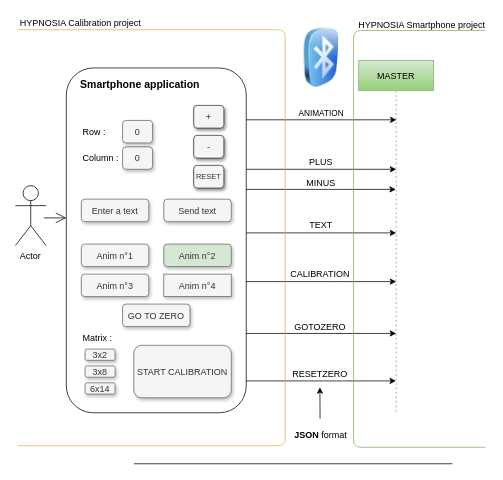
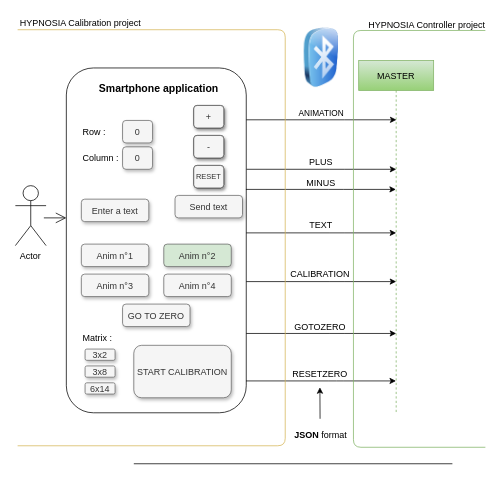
  <mxCell id="0" />
  <mxCell id="1" parent="0" />
  <mxCell id="2" value="MASTER" style="shape=umlLifeline;perimeter=lifelinePerimeter;container=1;collapsible=0;recursiveResize=0;outlineConnect=0;fillColor=#d5e8d4;strokeColor=#82b366;gradientColor=#97d077;" parent="1" vertex="1"><mxGeometry x="478" y="80" width="100" height="470" as="geometry" /></mxCell>
  <mxCell id="3" value="" style="image;labelBackgroundColor=#ffffff;image=img/lib/clip_art/general/Bluetooth_128x128.png" parent="1" vertex="1"><mxGeometry x="388" y="36" width="80" height="80" as="geometry" /></mxCell>
  <mxCell id="4" value="" style="endArrow=classic;" parent="1" edge="1"><mxGeometry width="50" height="50" relative="1" as="geometry"><mxPoint x="327.663" y="159.17" as="sourcePoint" /><mxPoint x="528.33" y="159.17" as="targetPoint" /><Array as="points"><mxPoint x="448.83" y="159.17" /></Array></mxGeometry></mxCell>
  <mxCell id="5" value="ANIMATION" style="edgeLabel;align=center;verticalAlign=middle;resizable=0;points=[];" parent="4" vertex="1" connectable="0"><mxGeometry x="-0.2" relative="1" as="geometry"><mxPoint x="20.19" y="-10" as="offset" /></mxGeometry></mxCell>
  <mxCell id="6" value="" style="endArrow=classic;" parent="1" edge="1"><mxGeometry width="50" height="50" relative="1" as="geometry"><mxPoint x="328.1" y="225.17" as="sourcePoint" /><mxPoint x="528.1" y="225.17" as="targetPoint" /><Array as="points"><mxPoint x="448.6" y="225.17" /></Array></mxGeometry></mxCell>
  <mxCell id="7" value="" style="rounded=1;" parent="1" vertex="1"><mxGeometry x="88" y="90" width="240" height="460" as="geometry" /></mxCell>
  <mxCell id="8" value="Enter a text" style="rounded=1;shadow=1;glass=0;comic=0;fillColor=#f5f5f5;strokeColor=#666666;fontColor=#333333;" parent="1" vertex="1"><mxGeometry x="108" y="265" width="90" height="30" as="geometry" /></mxCell>
- <mxCell id="9" value="Send text" style="rounded=1;shadow=1;glass=0;comic=0;fillColor=#f5f5f5;strokeColor=#666666;fontColor=#333333;" parent="1" vertex="1"><mxGeometry x="218" y="265" width="90" height="30" as="geometry" /></mxCell>
+ <mxCell id="9" value="Send text" style="rounded=1;shadow=1;glass=0;comic=0;fillColor=#f5f5f5;strokeColor=#666666;fontColor=#333333;" parent="1" vertex="1"><mxGeometry x="233" y="260" width="90" height="30" as="geometry" /></mxCell>
  <mxCell id="10" value="Anim n°1" style="rounded=1;shadow=1;glass=0;comic=0;fillColor=#f5f5f5;strokeColor=#666666;fontColor=#333333;" parent="1" vertex="1"><mxGeometry x="108" y="325" width="90" height="30" as="geometry" /></mxCell>
  <mxCell id="11" value="Anim n°3" style="rounded=1;shadow=1;glass=0;comic=0;fillColor=#f5f5f5;strokeColor=#666666;fontColor=#333333;" parent="1" vertex="1"><mxGeometry x="108" y="365" width="90" height="30" as="geometry" /></mxCell>
  <mxCell id="12" value="Anim n°2" style="rounded=1;shadow=1;glass=0;comic=0;fillColor=#d5e8d4;strokeColor=#666666;fontColor=#333333;" parent="1" vertex="1"><mxGeometry x="218" y="325" width="90" height="30" as="geometry" /></mxCell>
- <mxCell id="13" value="Anim n°4" style="shadow=1;glass=0;comic=0;fillColor=#f5f5f5;strokeColor=#666666;fontColor=#333333;rounded=0;" parent="1" vertex="1"><mxGeometry x="218" y="365" width="90" height="30" as="geometry" /></mxCell>
+ <mxCell id="13" value="Anim n°4" style="rounded=1;shadow=1;glass=0;comic=0;fillColor=#f5f5f5;strokeColor=#666666;fontColor=#333333;" parent="1" vertex="1"><mxGeometry x="218" y="365" width="90" height="30" as="geometry" /></mxCell>
  <mxCell id="14" value="+" style="rounded=1;whiteSpace=wrap;html=1;shadow=1;glass=0;comic=0;" parent="1" vertex="1"><mxGeometry x="258" y="140" width="40" height="30" as="geometry" /></mxCell>
  <mxCell id="15" value="" style="endArrow=open;endFill=1;endSize=12;html=1;" parent="1" edge="1"><mxGeometry width="160" relative="1" as="geometry"><mxPoint x="58" y="290" as="sourcePoint" /><mxPoint x="88" y="290" as="targetPoint" /></mxGeometry></mxCell>
  <mxCell id="16" value="0" style="rounded=1;shadow=1;glass=0;comic=0;fillColor=#f5f5f5;strokeColor=#666666;fontColor=#333333;" parent="1" vertex="1"><mxGeometry x="163" y="195.17" width="40" height="30" as="geometry" /></mxCell>
  <mxCell id="17" value="0" style="rounded=1;shadow=1;glass=0;comic=0;fillColor=#f5f5f5;strokeColor=#666666;fontColor=#333333;" parent="1" vertex="1"><mxGeometry x="163" y="160" width="40" height="30" as="geometry" /></mxCell>
  <mxCell id="18" value="-" style="rounded=1;whiteSpace=wrap;html=1;shadow=1;glass=0;comic=0;" parent="1" vertex="1"><mxGeometry x="258" y="180" width="40" height="30" as="geometry" /></mxCell>
  <mxCell id="19" value="&lt;font style=&quot;font-size: 11px&quot;&gt;RESET&lt;/font&gt;" style="rounded=1;whiteSpace=wrap;html=1;shadow=1;glass=0;comic=0;" parent="1" vertex="1"><mxGeometry x="258" y="220" width="40" height="30" as="geometry" /></mxCell>
  <mxCell id="20" value="GO TO ZERO" style="rounded=1;shadow=1;glass=0;comic=0;fillColor=#f5f5f5;strokeColor=#666666;fontColor=#333333;" parent="1" vertex="1"><mxGeometry x="163" y="405" width="90" height="30" as="geometry" /></mxCell>
  <mxCell id="21" value="START CALIBRATION" style="rounded=1;shadow=1;glass=0;comic=0;fillColor=#f5f5f5;strokeColor=#666666;fontColor=#333333;" parent="1" vertex="1"><mxGeometry x="178" y="460" width="130" height="70" as="geometry" /></mxCell>
  <mxCell id="22" value="3x8" style="rounded=1;shadow=1;glass=0;comic=0;fillColor=#f5f5f5;strokeColor=#666666;fontColor=#333333;" parent="1" vertex="1"><mxGeometry x="113" y="487.5" width="40" height="15" as="geometry" /></mxCell>
  <mxCell id="23" value="3x2" style="rounded=1;shadow=1;glass=0;comic=0;fillColor=#f5f5f5;strokeColor=#666666;fontColor=#333333;" parent="1" vertex="1"><mxGeometry x="113" y="465" width="40" height="15" as="geometry" /></mxCell>
  <mxCell id="24" value="6x14" style="rounded=1;shadow=1;glass=0;comic=0;fillColor=#f5f5f5;strokeColor=#666666;fontColor=#333333;" parent="1" vertex="1"><mxGeometry x="113" y="510" width="40" height="15" as="geometry" /></mxCell>
  <mxCell id="25" value="+" style="rounded=1;shadow=1;glass=0;comic=0;fillColor=#f5f5f5;strokeColor=#666666;fontColor=#333333;" parent="1" vertex="1"><mxGeometry x="258" y="140" width="40" height="30" as="geometry" /></mxCell>
  <mxCell id="26" value="-" style="rounded=1;shadow=1;glass=0;comic=0;fillColor=#f5f5f5;strokeColor=#666666;fontColor=#333333;" parent="1" vertex="1"><mxGeometry x="258" y="180" width="40" height="30" as="geometry" /></mxCell>
  <mxCell id="27" value="RESET" style="rounded=1;shadow=1;glass=0;comic=0;fillColor=#f5f5f5;strokeColor=#666666;fontColor=#333333;fontSize=10;" parent="1" vertex="1"><mxGeometry x="258" y="220" width="40" height="30" as="geometry" /></mxCell>
  <mxCell id="28" value="PLUS" style="text;align=center;verticalAlign=middle;resizable=0;points=[];autosize=1;" parent="1" vertex="1"><mxGeometry x="408" y="205.17" width="40" height="20" as="geometry" /></mxCell>
  <mxCell id="29" value="" style="endArrow=classic;" parent="1" edge="1"><mxGeometry width="50" height="50" relative="1" as="geometry"><mxPoint x="327.6" y="252" as="sourcePoint" /><mxPoint x="527.6" y="252" as="targetPoint" /><Array as="points"><mxPoint x="448.1" y="252" /></Array></mxGeometry></mxCell>
  <mxCell id="30" value="" style="endArrow=classic;" parent="1" edge="1"><mxGeometry width="50" height="50" relative="1" as="geometry"><mxPoint x="328" y="310" as="sourcePoint" /><mxPoint x="528" y="310" as="targetPoint" /><Array as="points"><mxPoint x="448.5" y="310" /></Array></mxGeometry></mxCell>
  <mxCell id="31" value="" style="endArrow=classic;" parent="1" edge="1"><mxGeometry width="50" height="50" relative="1" as="geometry"><mxPoint x="328" y="375" as="sourcePoint" /><mxPoint x="528" y="375" as="targetPoint" /><Array as="points"><mxPoint x="448.5" y="375" /></Array></mxGeometry></mxCell>
  <mxCell id="32" value="" style="endArrow=classic;" parent="1" edge="1"><mxGeometry width="50" height="50" relative="1" as="geometry"><mxPoint x="328" y="444.17" as="sourcePoint" /><mxPoint x="528" y="444.17" as="targetPoint" /><Array as="points"><mxPoint x="448.5" y="444.17" /></Array></mxGeometry></mxCell>
  <mxCell id="33" value="" style="endArrow=classic;" parent="1" edge="1"><mxGeometry width="50" height="50" relative="1" as="geometry"><mxPoint x="327.7" y="507.5" as="sourcePoint" /><mxPoint x="527.7" y="507.5" as="targetPoint" /><Array as="points"><mxPoint x="448.2" y="507.5" /></Array></mxGeometry></mxCell>
  <mxCell id="34" value="" style="endArrow=classic;" parent="1" edge="1"><mxGeometry width="50" height="50" relative="1" as="geometry"><mxPoint x="426.47" y="558" as="sourcePoint" /><mxPoint x="426.26" y="516" as="targetPoint" /></mxGeometry></mxCell>
  <mxCell id="35" value="" style="endArrow=none;fillColor=#fff2cc;strokeColor=#d6b656;gradientColor=#ffd966;" parent="1" edge="1"><mxGeometry width="50" height="50" relative="1" as="geometry"><mxPoint x="23" y="39" as="sourcePoint" /><mxPoint x="23" y="594" as="targetPoint" /><Array as="points"><mxPoint x="380" y="39" /><mxPoint x="380" y="594" /></Array></mxGeometry></mxCell>
  <mxCell id="36" value="" style="endArrow=none;gradientColor=#97d077;fillColor=#d5e8d4;strokeColor=#82b366;" parent="1" edge="1"><mxGeometry width="50" height="50" relative="1" as="geometry"><mxPoint x="647" y="596" as="sourcePoint" /><mxPoint x="647" y="40" as="targetPoint" /><Array as="points"><mxPoint x="471" y="596" /><mxPoint x="471" y="40" /></Array></mxGeometry></mxCell>
  <mxCell id="37" value="&lt;b&gt;JSON &lt;/b&gt;format" style="text;align=center;verticalAlign=middle;resizable=0;points=[];autosize=1;fontStyle=0;html=1;" parent="1" vertex="1"><mxGeometry x="387.6" y="571" width="78" height="18" as="geometry" /></mxCell>
  <mxCell id="38" value="HYPNOSIA Calibration project" style="text;align=center;verticalAlign=middle;resizable=0;points=[];autosize=1;" parent="1" vertex="1"><mxGeometry x="24" y="20" width="166" height="18" as="geometry" /></mxCell>
- <mxCell id="39" value="HYPNOSIA Smartphone project" style="text;align=right;verticalAlign=middle;resizable=0;points=[];autosize=1;" parent="1" vertex="1"><mxGeometry x="488" y="23" width="161" height="18" as="geometry" /></mxCell>
+ <mxCell id="39" value="HYPNOSIA Controller project" style="text;align=right;verticalAlign=middle;resizable=0;points=[];autosize=1;" parent="1" vertex="1"><mxGeometry x="488" y="23" width="161" height="18" as="geometry" /></mxCell>
  <mxCell id="40" value="Actor" style="shape=umlActor;verticalLabelPosition=bottom;verticalAlign=top;outlineConnect=0;shadow=0;gradientColor=none;" parent="1" vertex="1"><mxGeometry x="20" y="247" width="41" height="80" as="geometry" /></mxCell>
  <mxCell id="41" value="Matrix :" style="text;align=left;verticalAlign=middle;resizable=0;points=[];autosize=1;" parent="1" vertex="1"><mxGeometry x="108" y="440" width="50" height="20" as="geometry" /></mxCell>
  <mxCell id="42" value="Column :" style="text;align=left;verticalAlign=middle;resizable=0;points=[];autosize=1;" parent="1" vertex="1"><mxGeometry x="108" y="200" width="60" height="20" as="geometry" /></mxCell>
  <mxCell id="43" value="Row :" style="text;align=left;verticalAlign=middle;resizable=0;points=[];autosize=1;" parent="1" vertex="1"><mxGeometry x="108" y="165" width="40" height="20" as="geometry" /></mxCell>
- <mxCell id="44" value="Smartphone application" style="text;align=center;verticalAlign=middle;resizable=0;points=[];autosize=1;fontStyle=1;fontSize=14;" parent="1" vertex="1"><mxGeometry x="102" y="101" width="169" height="21" as="geometry" /></mxCell>
+ <mxCell id="44" value="Smartphone application" style="text;align=center;verticalAlign=middle;resizable=0;points=[];autosize=1;fontStyle=1;fontSize=14;" parent="1" vertex="1"><mxGeometry x="127" y="106" width="169" height="21" as="geometry" /></mxCell>
  <mxCell id="45" value="RESETZERO" style="text;align=center;verticalAlign=middle;resizable=0;points=[];autosize=1;" parent="1" vertex="1"><mxGeometry x="381.6" y="487.5" width="90" height="20" as="geometry" /></mxCell>
  <mxCell id="46" value="GOTOZERO" style="text;align=center;verticalAlign=middle;resizable=0;points=[];autosize=1;" parent="1" vertex="1"><mxGeometry x="386.6" y="425" width="80" height="20" as="geometry" /></mxCell>
  <mxCell id="47" value="CALIBRATION" style="text;align=center;verticalAlign=middle;resizable=0;points=[];autosize=1;" parent="1" vertex="1"><mxGeometry x="381.6" y="355" width="90" height="20" as="geometry" /></mxCell>
  <mxCell id="48" value="TEXT" style="text;align=center;verticalAlign=middle;resizable=0;points=[];autosize=1;" parent="1" vertex="1"><mxGeometry x="408" y="289" width="40" height="20" as="geometry" /></mxCell>
  <mxCell id="49" value="MINUS" style="text;align=center;verticalAlign=middle;resizable=0;points=[];autosize=1;" parent="1" vertex="1"><mxGeometry x="403" y="233" width="50" height="20" as="geometry" /></mxCell>
  <mxCell id="50" value="" style="endArrow=none;html=1;fontSize=14;" parent="1" edge="1"><mxGeometry width="50" height="50" relative="1" as="geometry"><mxPoint x="178" y="618" as="sourcePoint" /><mxPoint x="603" y="618" as="targetPoint" /></mxGeometry></mxCell>
